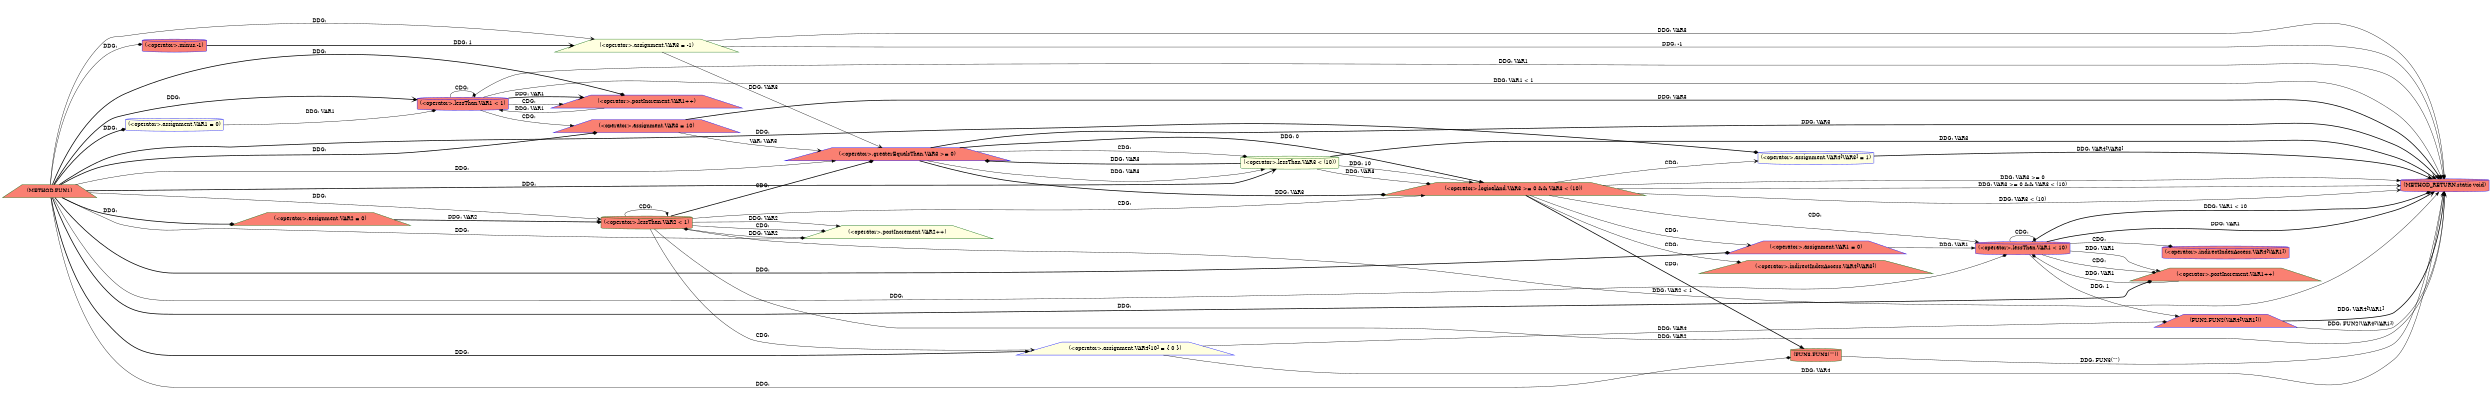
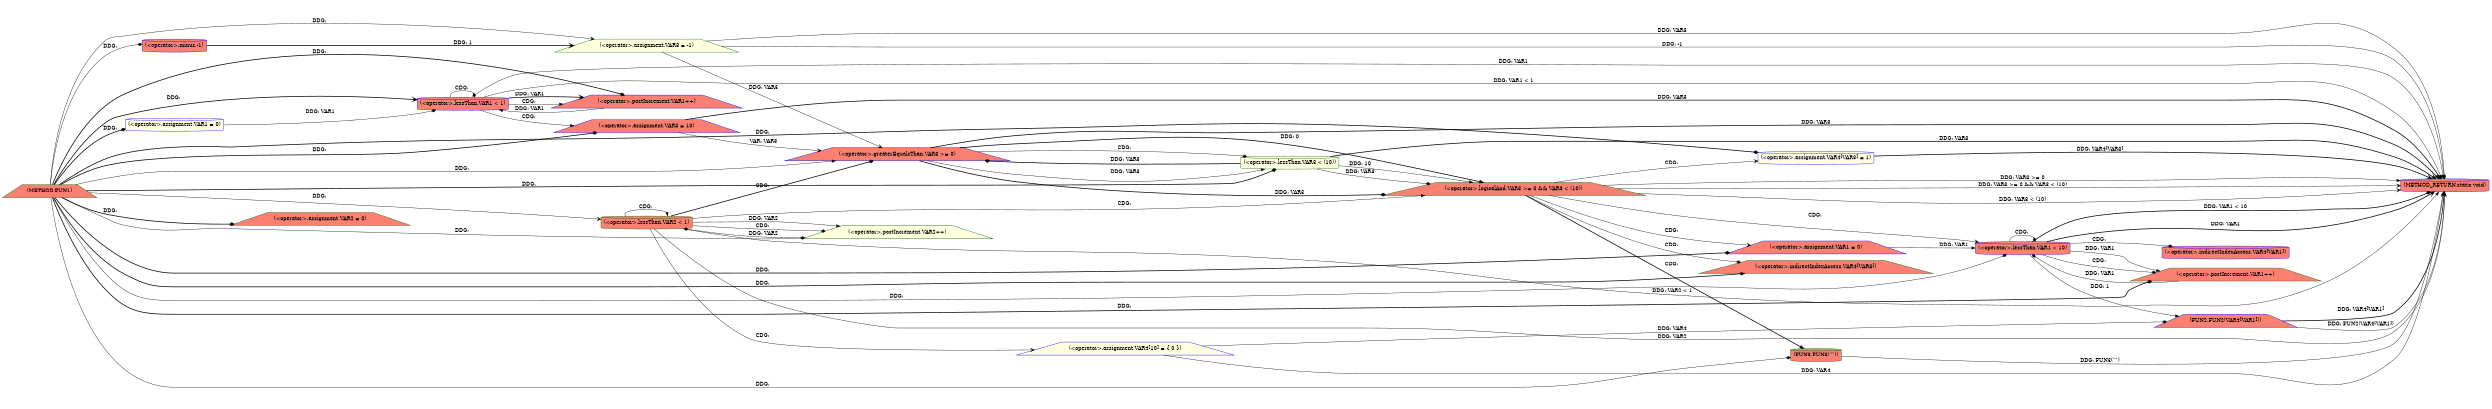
  digraph {
    rankdir=LR
    node [color=blue fillcolor=salmon shape=trapezium style=filled]
    edge [arrowhead=diamond style=solid]
    n1 [color=darkgreen label="(METHOD,FUN1)"]
    n2 [color=darkgreen fillcolor=lightyellow label="(<operator>.assignment,VAR3 = -1)"]
    n3 [label="(<operator>.minus,-1)" shape=cylinder]
    n4 [fillcolor=lightyellow label="(<operator>.assignment,VAR1 = 0)" shape=cylinder]
    n5 [label="(<operator>.lessThan,VAR1 < 1)" shape=cylinder]
    n6 [label="(<operator>.postIncrement,VAR1++)"]
    n7 [label="(<operator>.assignment,VAR3 = 10)"]
    n8 [color=darkgreen label="(<operator>.assignment,VAR2 = 0)"]
    n9 [color=darkgreen label="(<operator>.lessThan,VAR2 < 1)" shape=cylinder]
    n10 [color=darkgreen fillcolor=lightyellow label="(<operator>.postIncrement,VAR2++)"]
    n11 [fillcolor=lightyellow label="(<operator>.assignment,VAR4[10] = { 0 })"]
    n12 [label="(<operator>.greaterEqualsThan,VAR3 >= 0)"]
    n13 [color=darkgreen fillcolor=lightyellow label="(<operator>.lessThan,VAR3 < (10))" shape=cylinder]
    n14 [fillcolor=lightyellow label="(<operator>.assignment,VAR4[VAR3] = 1)" shape=cylinder]
    n15 [label="(<operator>.assignment,VAR1 = 0)"]
    n16 [label="(<operator>.lessThan,VAR1 < 10)" shape=cylinder]
    n17 [color=darkgreen label="(<operator>.postIncrement,VAR1++)"]
    n18 [color=darkgreen label="(FUN3,FUN3(\"\"))" shape=cylinder]
    n19 [label="(METHOD_RETURN,static void)" shape=cylinder]
    n20 [color=darkgreen label="(<operator>.logicalAnd,VAR3 >= 0 && VAR3 < (10))"]
    n21 [label="(FUN2,FUN2(VAR4[VAR1]))"]
    n22 [label="(<operator>.indirectIndexAccess,VAR4[VAR1])" shape=cylinder]
    n23 [color=darkgreen label="(<operator>.indirectIndexAccess,VAR4[VAR3])"]
    n1 -> n2 [arrowhead=vee label="DDG: "]
    n1 -> n3 [label="DDG: "]
    n1 -> n4 [label="DDG: " style=bold]
    n1 -> n5 [arrowhead=vee label="DDG: " style=bold]
    n1 -> n6 [label="DDG: " style=bold]
    n1 -> n7 [label="DDG: " style=bold]
    n1 -> n8 [label="DDG: " style=bold]
    n1 -> n9 [arrowhead=vee label="DDG: "]
    n1 -> n10 [label="DDG: "]
-   n1 -> n11 [arrowhead=normal label="DDG: " style=bold]
+   n1 -> n23 [arrowhead=normal label="DDG: " style=bold]
    n1 -> n12 [arrowhead=normal label="DDG: "]
-   n1 -> n13 [arrowhead=vee label="DDG: " style=bold]
+   n1 -> n13 [label="DDG: " style=bold]
    n1 -> n14 [label="DDG: " style=bold]
    n1 -> n15 [label="DDG: " style=bold]
    n1 -> n16 [label="DDG: "]
    n1 -> n17 [label="DDG: " style=bold]
    n1 -> n18 [label="DDG: "]
    n2 -> n12 [arrowhead=vee label="DDG: VAR3"]
    n2 -> n19 [arrowhead=vee label="DDG: -1"]
    n2 -> n19 [label="DDG: VAR3"]
    n3 -> n2 [arrowhead=vee label="DDG: 1" style=bold]
    n4 -> n5 [label="DDG: VAR1"]
    n5 -> n5 [label="CDG: "]
    n5 -> n6 [arrowhead=vee label="DDG: VAR1" style=bold]
    n5 -> n6 [arrowhead=normal label="CDG: "]
    n5 -> n7 [arrowhead=normal label="CDG: "]
    n5 -> n19 [arrowhead=normal label="DDG: VAR1"]
    n5 -> n19 [label="DDG: VAR1 < 1"]
    n6 -> n5 [arrowhead=normal label="DDG: VAR1"]
    n7 -> n12 [arrowhead=vee label="VAR: VAR3"]
    n7 -> n19 [label="DDG: VAR3" style=bold]
-   n8 -> n9 [label="DDG: VAR2" style=bold]
    n9 -> n9 [arrowhead=normal label="CDG: "]
    n9 -> n10 [arrowhead=normal label="DDG: VAR2"]
    n9 -> n10 [label="CDG: "]
    n9 -> n11 [arrowhead=vee label="CDG: "]
    n9 -> n12 [label="CDG: " style=bold]
    n9 -> n19 [arrowhead=normal label="DDG: VAR2 < 1"]
    n9 -> n19 [arrowhead=vee label="DDG: VAR2"]
    n9 -> n20 [arrowhead=normal label="CDG: "]
    n10 -> n9 [label="DDG: VAR2"]
    n11 -> n19 [arrowhead=vee label="DDG: VAR4"]
    n11 -> n21 [label="DDG: VAR4"]
    n12 -> n13 [arrowhead=normal label="DDG: VAR3"]
    n12 -> n13 [label="CDG: "]
    n12 -> n19 [arrowhead=normal label="DDG: VAR3" style=bold]
    n12 -> n20 [label="DDG: VAR3" style=bold]
    n12 -> n20 [arrowhead=normal label="DDG: 0" style=bold]
    n13 -> n12 [label="DDG: VAR3" style=bold]
    n13 -> n19 [arrowhead=vee label="DDG: VAR3" style=bold]
    n13 -> n20 [label="DDG: VAR3"]
    n13 -> n20 [arrowhead=normal label="DDG: 10"]
    n14 -> n19 [arrowhead=vee label="DDG: VAR4[VAR3]" style=bold]
    n15 -> n16 [arrowhead=normal label="DDG: VAR1"]
    n16 -> n16 [label="CDG: "]
    n16 -> n17 [arrowhead=normal label="DDG: VAR1"]
    n16 -> n17 [label="CDG: "]
    n16 -> n19 [label="DDG: VAR1 < 10" style=bold]
    n16 -> n19 [arrowhead=vee label="DDG: VAR1" style=bold]
    n16 -> n21 [arrowhead=normal label="DDG: 1"]
    n16 -> n22 [label="CDG: "]
    n17 -> n16 [label="DDG: VAR1"]
    n18 -> n19 [arrowhead=vee label="DDG: FUN3(\"\")"]
    n20 -> n14 [arrowhead=vee label="CDG: "]
    n20 -> n15 [arrowhead=vee label="CDG: "]
    n20 -> n16 [arrowhead=vee label="CDG: "]
    n20 -> n18 [arrowhead=normal label="CDG: " style=bold]
    n20 -> n19 [arrowhead=vee label="DDG: VAR3 < (10)"]
    n20 -> n19 [arrowhead=normal label="DDG: VAR3 >= 0"]
    n20 -> n19 [arrowhead=vee label="DDG: VAR3 >= 0 && VAR3 < (10)"]
    n20 -> n23 [label="CDG: "]
    n21 -> n19 [arrowhead=vee label="DDG: VAR4[VAR1]" style=bold]
    n21 -> n19 [arrowhead=normal label="DDG: FUN2(VAR4[VAR1])"]
  }
